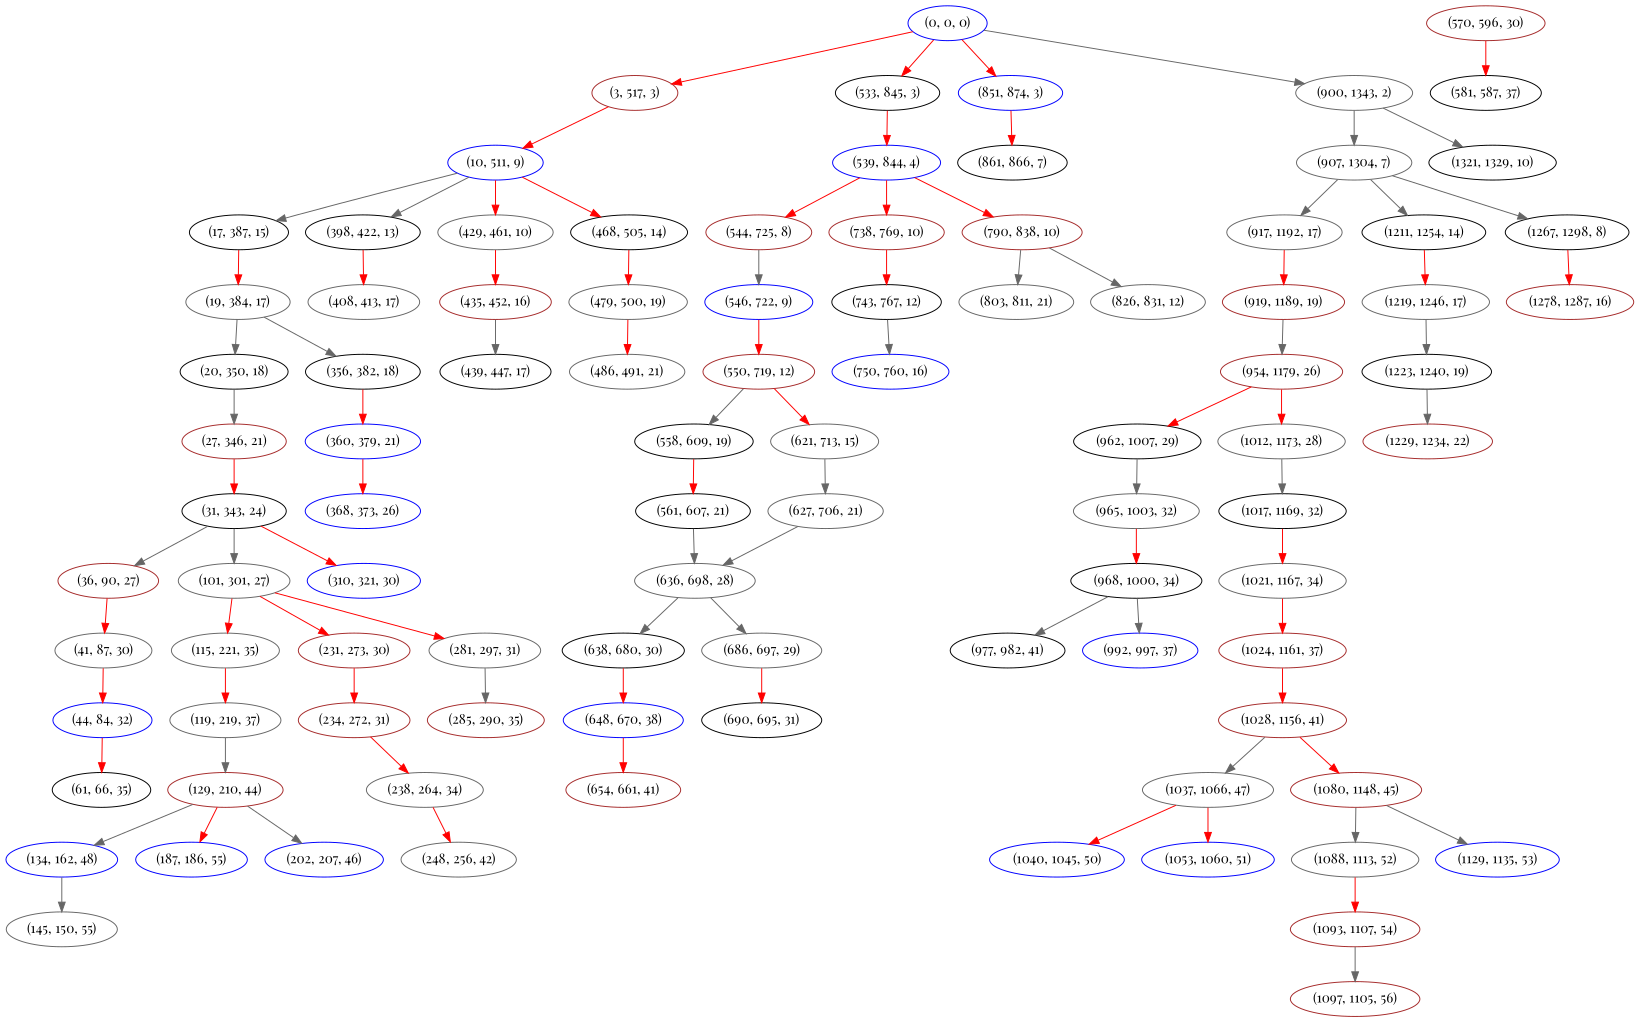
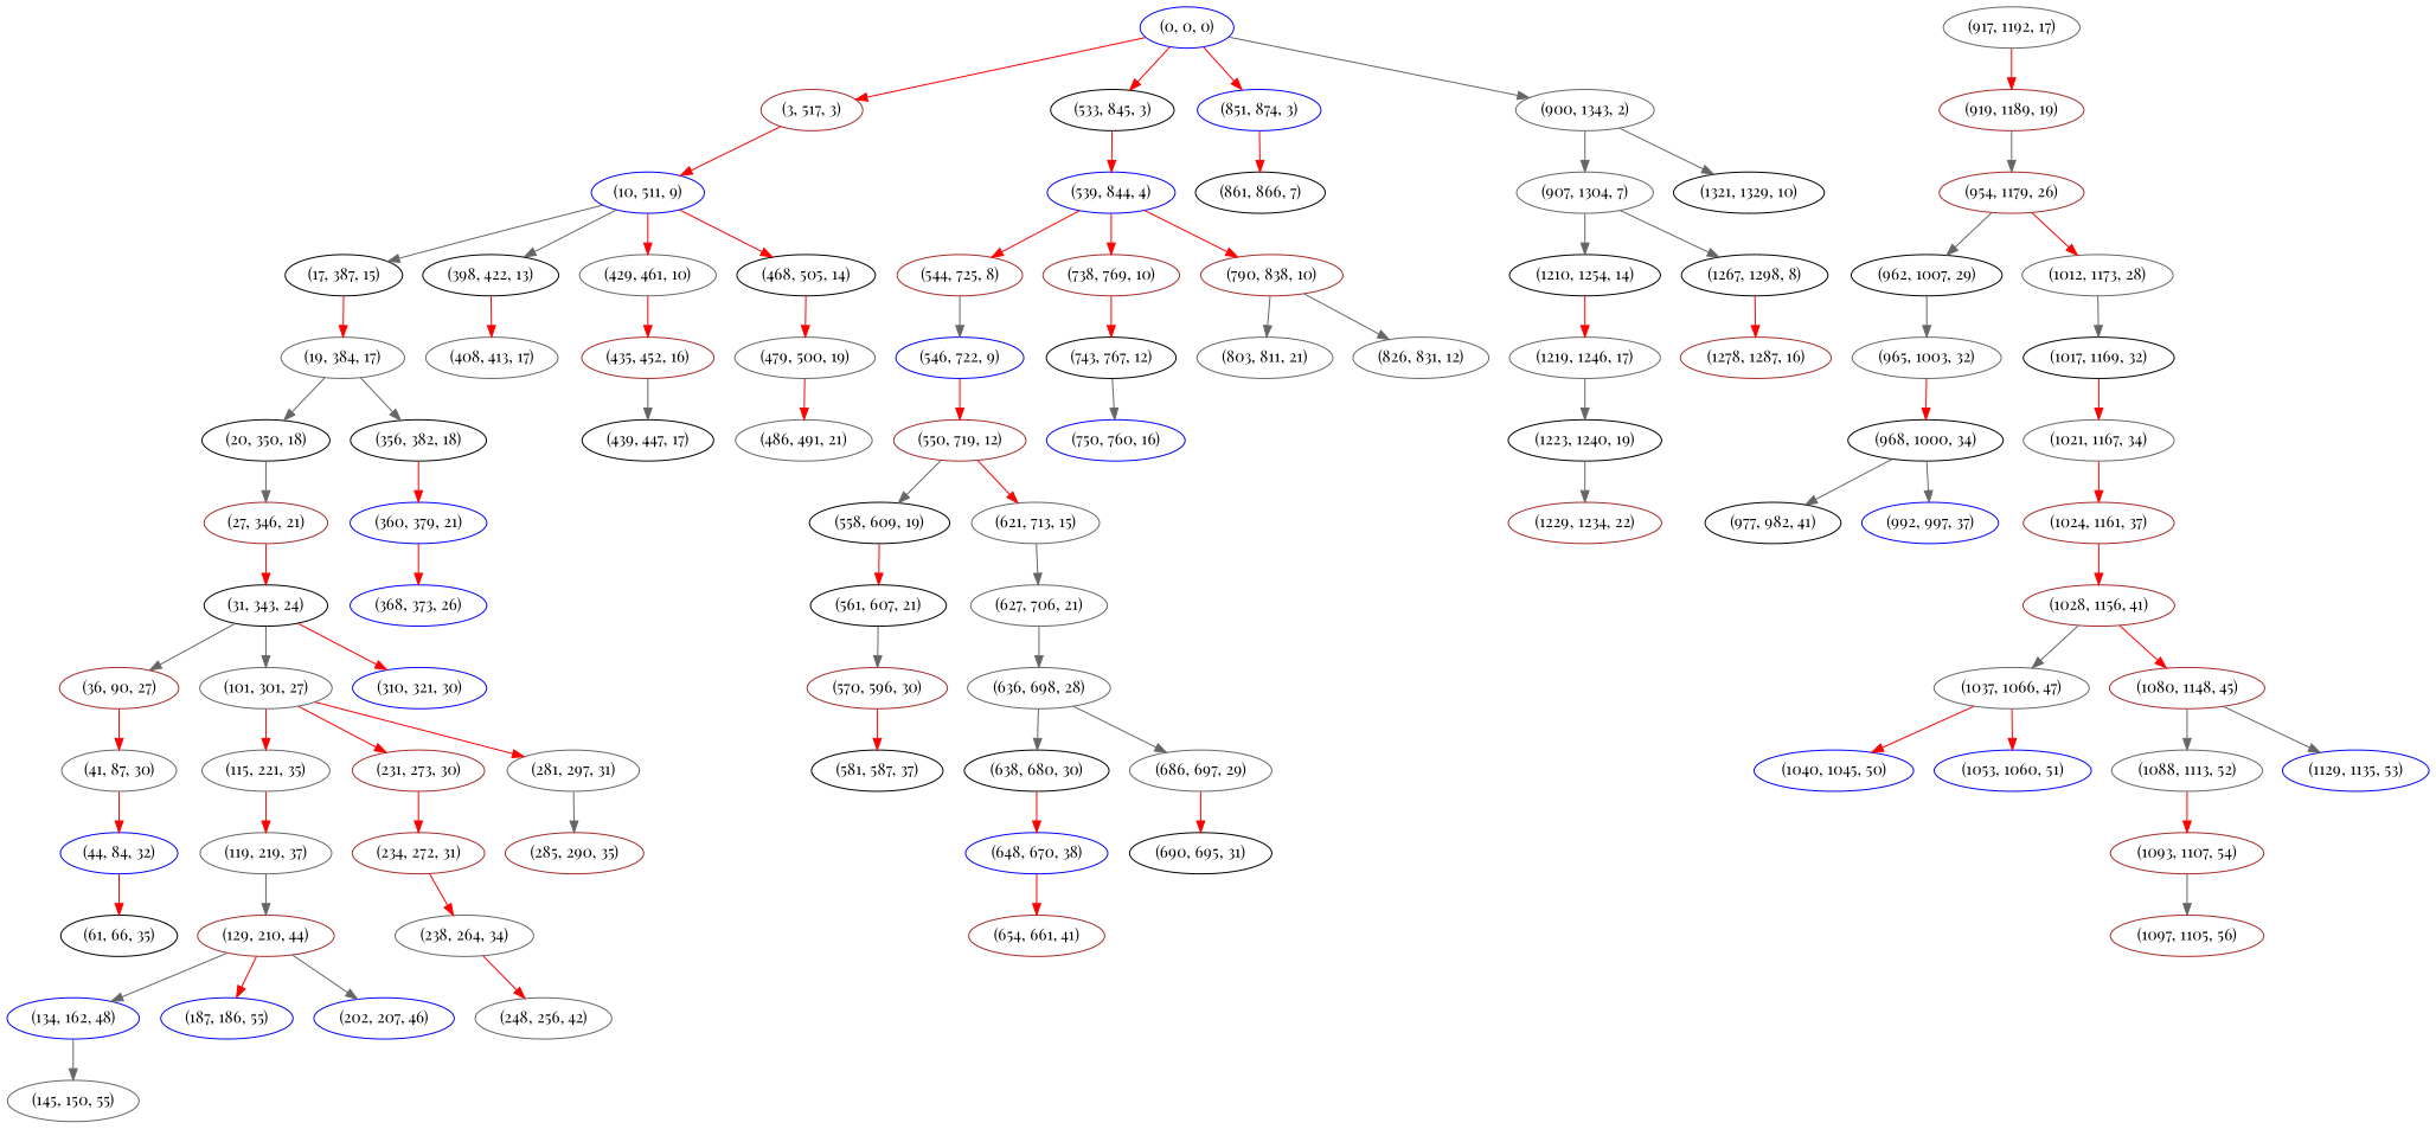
  digraph {
    fontname="Playfair Display"
    node [color=gray40 fontname="Playfair Display"]
    edge [color=red fontname="Playfair Display"]
    "(0, 0, 0)" [color=blue]
    "(3, 517, 3)" [color=brown]
    "(533, 845, 3)" [color=black]
    "(851, 874, 3)" [color=blue]
    "(900, 1343, 2)"
    "(10, 511, 9)" [color=blue]
    "(539, 844, 4)" [color=blue]
    "(861, 866, 7)" [color=black]
    "(907, 1304, 7)"
    "(1321, 1329, 10)" [color=black]
    "(17, 387, 15)" [color=black]
    "(398, 422, 13)" [color=black]
    "(429, 461, 10)"
    "(468, 505, 14)" [color=black]
    "(19, 384, 17)"
    "(408, 413, 17)"
    "(435, 452, 16)" [color=brown]
    "(479, 500, 19)"
    "(20, 350, 18)" [color=black]
    "(356, 382, 18)" [color=black]
    "(27, 346, 21)" [color=brown]
    "(360, 379, 21)" [color=blue]
    "(31, 343, 24)" [color=black]
    "(36, 90, 27)" [color=brown]
    "(101, 301, 27)"
    "(310, 321, 30)" [color=blue]
    "(41, 87, 30)"
    "(115, 221, 35)"
    "(231, 273, 30)" [color=brown]
    "(281, 297, 31)"
    "(44, 84, 32)" [color=blue]
    "(61, 66, 35)" [color=black]
    "(119, 219, 37)"
    "(234, 272, 31)" [color=brown]
    "(285, 290, 35)" [color=brown]
    "(129, 210, 44)" [color=brown]
    "(134, 162, 48)" [color=blue]
    n38 [color=blue label="(187, 186, 55)"]
    "(202, 207, 46)" [color=blue]
    "(145, 150, 55)"
    "(238, 264, 34)"
    "(248, 256, 42)"
    "(368, 373, 26)" [color=blue]
    "(439, 447, 17)" [color=black]
    "(486, 491, 21)"
    "(544, 725, 8)" [color=brown]
    "(738, 769, 10)" [color=brown]
    "(790, 838, 10)" [color=brown]
    "(546, 722, 9)" [color=blue]
    "(743, 767, 12)" [color=black]
    "(803, 811, 21)"
    "(826, 831, 12)"
    "(550, 719, 12)" [color=brown]
    "(558, 609, 19)" [color=black]
    "(621, 713, 15)"
    "(561, 607, 21)" [color=black]
    "(627, 706, 21)"
    "(570, 596, 30)" [color=brown]
    "(581, 587, 37)" [color=black]
    "(636, 698, 28)"
    "(638, 680, 30)" [color=black]
    "(686, 697, 29)"
    "(648, 670, 38)" [color=blue]
    "(690, 695, 31)" [color=black]
    "(654, 661, 41)" [color=brown]
    "(750, 760, 16)" [color=blue]
    "(917, 1192, 17)"
-   "(1211, 1254, 14)" [color=black]
+   "(1211, 1254, 14)" [color=black label="(1210, 1254, 14)"]
    "(1267, 1298, 8)" [color=black]
    "(919, 1189, 19)" [color=brown]
    "(1219, 1246, 17)"
    "(1278, 1287, 16)" [color=brown]
    "(954, 1179, 26)" [color=brown]
    "(962, 1007, 29)" [color=black]
    "(1012, 1173, 28)"
    "(965, 1003, 32)"
    "(1017, 1169, 32)" [color=black]
    "(968, 1000, 34)" [color=black]
    "(977, 982, 41)" [color=black]
    "(992, 997, 37)" [color=blue]
    "(1021, 1167, 34)"
    "(1024, 1161, 37)" [color=brown]
    "(1028, 1156, 41)" [color=brown]
    "(1037, 1066, 47)"
    "(1080, 1148, 45)" [color=brown]
    "(1040, 1045, 50)" [color=blue]
    "(1053, 1060, 51)" [color=blue]
    "(1088, 1113, 52)"
    "(1129, 1135, 53)" [color=blue]
    "(1093, 1107, 54)" [color=brown]
    "(1097, 1105, 56)" [color=brown]
    "(1223, 1240, 19)" [color=black]
    "(1229, 1234, 22)" [color=brown]
    "(0, 0, 0)" -> "(3, 517, 3)"
    "(0, 0, 0)" -> "(533, 845, 3)"
    "(0, 0, 0)" -> "(851, 874, 3)"
    "(0, 0, 0)" -> "(900, 1343, 2)" [color=gray40]
    "(3, 517, 3)" -> "(10, 511, 9)"
    "(533, 845, 3)" -> "(539, 844, 4)"
    "(851, 874, 3)" -> "(861, 866, 7)"
    "(900, 1343, 2)" -> "(907, 1304, 7)" [color=gray40]
    "(900, 1343, 2)" -> "(1321, 1329, 10)" [color=gray40]
    "(10, 511, 9)" -> "(17, 387, 15)" [color=gray40]
    "(10, 511, 9)" -> "(398, 422, 13)" [color=gray40]
    "(10, 511, 9)" -> "(429, 461, 10)"
    "(10, 511, 9)" -> "(468, 505, 14)"
    "(539, 844, 4)" -> "(544, 725, 8)"
    "(539, 844, 4)" -> "(738, 769, 10)"
    "(539, 844, 4)" -> "(790, 838, 10)"
-   "(907, 1304, 7)" -> "(917, 1192, 17)" [color=gray40]
    "(907, 1304, 7)" -> "(1211, 1254, 14)" [color=gray40]
    "(907, 1304, 7)" -> "(1267, 1298, 8)" [color=gray40]
    "(17, 387, 15)" -> "(19, 384, 17)"
    "(398, 422, 13)" -> "(408, 413, 17)"
    "(429, 461, 10)" -> "(435, 452, 16)"
    "(468, 505, 14)" -> "(479, 500, 19)"
    "(19, 384, 17)" -> "(20, 350, 18)" [color=gray40]
    "(19, 384, 17)" -> "(356, 382, 18)" [color=gray40]
    "(435, 452, 16)" -> "(439, 447, 17)" [color=gray40]
    "(479, 500, 19)" -> "(486, 491, 21)"
    "(20, 350, 18)" -> "(27, 346, 21)" [color=gray40]
    "(356, 382, 18)" -> "(360, 379, 21)"
    "(27, 346, 21)" -> "(31, 343, 24)"
    "(360, 379, 21)" -> "(368, 373, 26)"
    "(31, 343, 24)" -> "(36, 90, 27)" [color=gray40]
    "(31, 343, 24)" -> "(101, 301, 27)" [color=gray40]
    "(31, 343, 24)" -> "(310, 321, 30)"
    "(36, 90, 27)" -> "(41, 87, 30)"
    "(101, 301, 27)" -> "(115, 221, 35)"
    "(101, 301, 27)" -> "(231, 273, 30)"
    "(101, 301, 27)" -> "(281, 297, 31)"
    "(41, 87, 30)" -> "(44, 84, 32)"
    "(115, 221, 35)" -> "(119, 219, 37)"
    "(231, 273, 30)" -> "(234, 272, 31)"
    "(281, 297, 31)" -> "(285, 290, 35)" [color=gray40]
    "(44, 84, 32)" -> "(61, 66, 35)"
    "(119, 219, 37)" -> "(129, 210, 44)" [color=gray40]
    "(234, 272, 31)" -> "(238, 264, 34)"
    "(129, 210, 44)" -> "(134, 162, 48)" [color=gray40]
    "(129, 210, 44)" -> n38
    "(129, 210, 44)" -> "(202, 207, 46)" [color=gray40]
    "(134, 162, 48)" -> "(145, 150, 55)" [color=gray40]
    "(238, 264, 34)" -> "(248, 256, 42)"
    "(544, 725, 8)" -> "(546, 722, 9)" [color=gray40]
    "(738, 769, 10)" -> "(743, 767, 12)"
    "(790, 838, 10)" -> "(803, 811, 21)" [color=gray40]
    "(790, 838, 10)" -> "(826, 831, 12)" [color=gray40]
    "(546, 722, 9)" -> "(550, 719, 12)"
    "(743, 767, 12)" -> "(750, 760, 16)" [color=gray40]
    "(550, 719, 12)" -> "(558, 609, 19)" [color=gray40]
    "(550, 719, 12)" -> "(621, 713, 15)"
    "(558, 609, 19)" -> "(561, 607, 21)"
    "(621, 713, 15)" -> "(627, 706, 21)" [color=gray40]
-   "(561, 607, 21)" -> "(636, 698, 28)" [color=gray40]
+   "(561, 607, 21)" -> "(570, 596, 30)" [color=gray40]
    "(627, 706, 21)" -> "(636, 698, 28)" [color=gray40]
    "(570, 596, 30)" -> "(581, 587, 37)"
    "(636, 698, 28)" -> "(638, 680, 30)" [color=gray40]
    "(636, 698, 28)" -> "(686, 697, 29)" [color=gray40]
    "(638, 680, 30)" -> "(648, 670, 38)"
    "(686, 697, 29)" -> "(690, 695, 31)"
    "(648, 670, 38)" -> "(654, 661, 41)"
    "(917, 1192, 17)" -> "(919, 1189, 19)"
    "(1211, 1254, 14)" -> "(1219, 1246, 17)"
    "(1267, 1298, 8)" -> "(1278, 1287, 16)"
    "(919, 1189, 19)" -> "(954, 1179, 26)" [color=gray40]
    "(1219, 1246, 17)" -> "(1223, 1240, 19)" [color=gray40]
-   "(954, 1179, 26)" -> "(962, 1007, 29)"
+   "(954, 1179, 26)" -> "(962, 1007, 29)" [color=gray40]
    "(954, 1179, 26)" -> "(1012, 1173, 28)"
    "(962, 1007, 29)" -> "(965, 1003, 32)" [color=gray40]
    "(1012, 1173, 28)" -> "(1017, 1169, 32)" [color=gray40]
    "(965, 1003, 32)" -> "(968, 1000, 34)"
    "(1017, 1169, 32)" -> "(1021, 1167, 34)"
    "(968, 1000, 34)" -> "(977, 982, 41)" [color=gray40]
    "(968, 1000, 34)" -> "(992, 997, 37)" [color=gray40]
    "(1021, 1167, 34)" -> "(1024, 1161, 37)"
    "(1024, 1161, 37)" -> "(1028, 1156, 41)"
    "(1028, 1156, 41)" -> "(1037, 1066, 47)" [color=gray40]
    "(1028, 1156, 41)" -> "(1080, 1148, 45)"
    "(1037, 1066, 47)" -> "(1040, 1045, 50)"
    "(1037, 1066, 47)" -> "(1053, 1060, 51)"
    "(1080, 1148, 45)" -> "(1088, 1113, 52)" [color=gray40]
    "(1080, 1148, 45)" -> "(1129, 1135, 53)" [color=gray40]
    "(1088, 1113, 52)" -> "(1093, 1107, 54)"
    "(1093, 1107, 54)" -> "(1097, 1105, 56)" [color=gray40]
    "(1223, 1240, 19)" -> "(1229, 1234, 22)" [color=gray40]
  }
